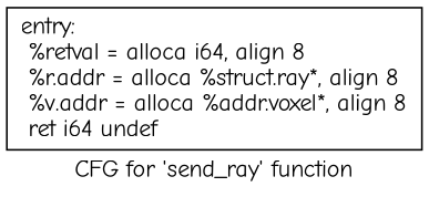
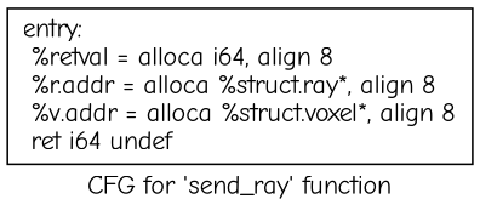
  digraph {
    label="CFG for 'send_ray' function"
    fontname="Comic Neue"
-   n1 [label="{entry:\l  %retval = alloca i64, align 8\l  %r.addr = alloca %struct.ray*, align 8\l  %v.addr = alloca %addr.voxel*, align 8\l  ret i64 undef\l}" shape=record fontname="Comic Neue"]
+   n1 [label="{entry:\l  %retval = alloca i64, align 8\l  %r.addr = alloca %struct.ray*, align 8\l  %v.addr = alloca %struct.voxel*, align 8\l  ret i64 undef\l}" shape=record fontname="Comic Neue"]
  }
